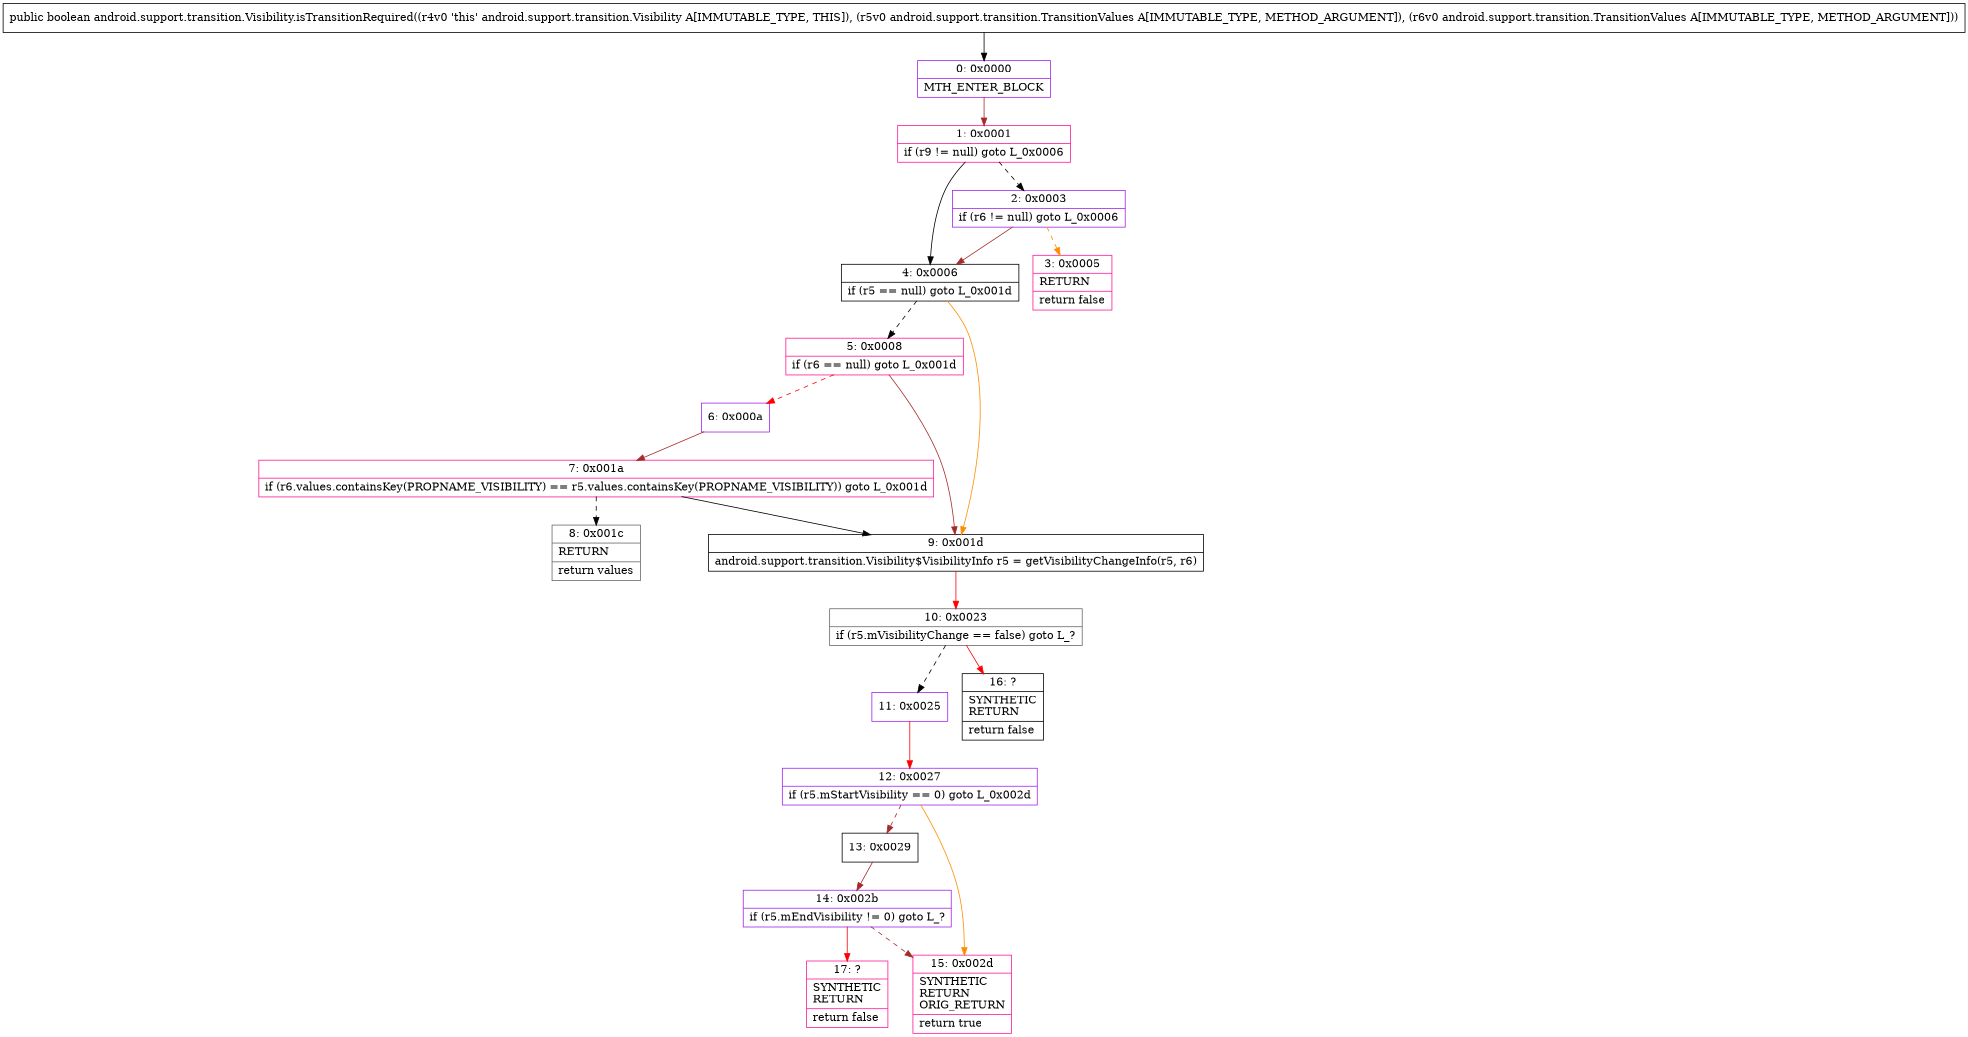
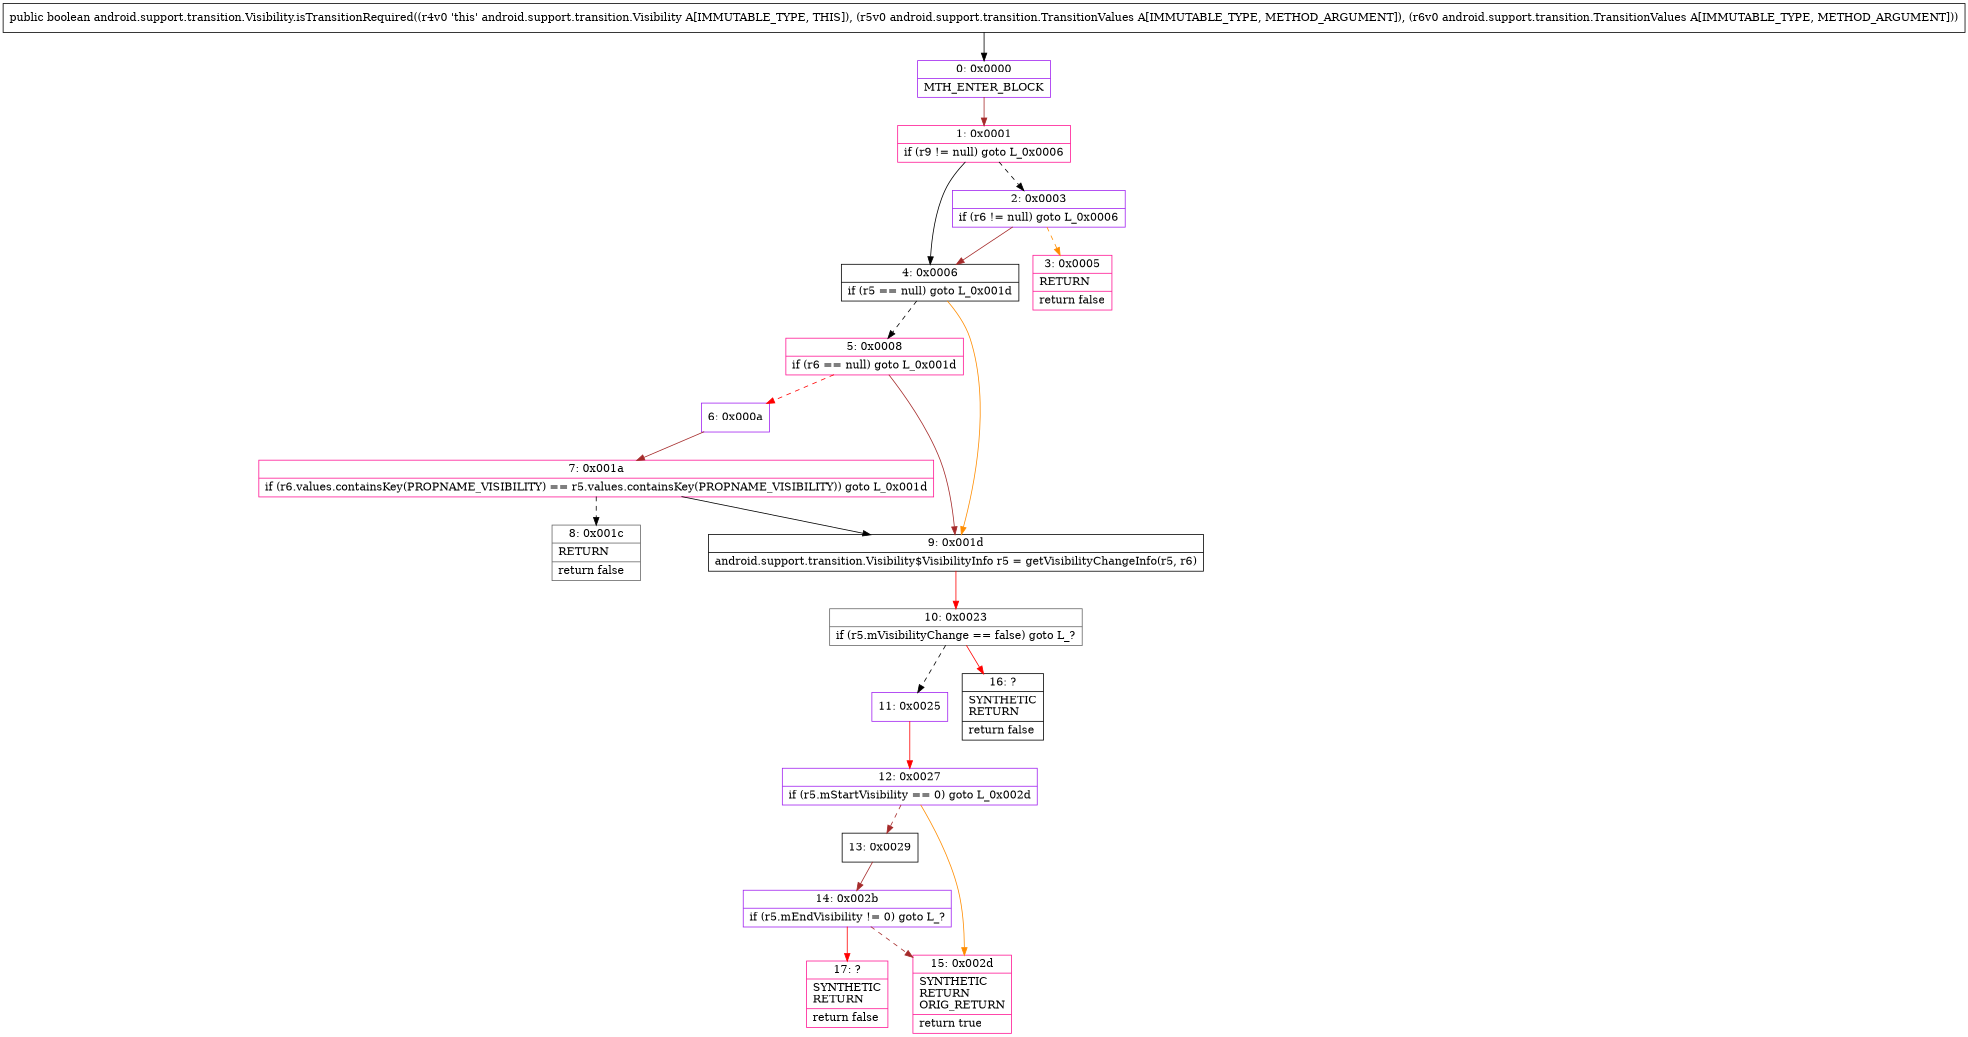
  digraph {
    node [color=purple shape=record]
    edge [color=brown]
    n1 [label="{0\:\ 0x0000|MTH_ENTER_BLOCK\l}"]
    n2 [color=deeppink label="{1\:\ 0x0001|if (r9 != null) goto L_0x0006\l}"]
    n3 [label="{2\:\ 0x0003|if (r6 != null) goto L_0x0006\l}"]
    n4 [color=black label="{4\:\ 0x0006|if (r5 == null) goto L_0x001d\l}"]
    n5 [color=deeppink label="{3\:\ 0x0005|RETURN\l|return false\l}"]
    n6 [color=deeppink label="{5\:\ 0x0008|if (r6 == null) goto L_0x001d\l}"]
    n7 [color=black label="{9\:\ 0x001d|android.support.transition.Visibility$VisibilityInfo r5 = getVisibilityChangeInfo(r5, r6)\l}"]
    n8 [label="{6\:\ 0x000a}"]
    n9 [color=gray40 label="{10\:\ 0x0023|if (r5.mVisibilityChange == false) goto L_?\l}"]
    n10 [color=deeppink label="{7\:\ 0x001a|if (r6.values.containsKey(PROPNAME_VISIBILITY) == r5.values.containsKey(PROPNAME_VISIBILITY)) goto L_0x001d\l}"]
-   n11 [color=gray40 label="{8\:\ 0x001c|RETURN\l|return values\l}"]
+   n11 [color=gray40 label="{8\:\ 0x001c|RETURN\l|return false\l}"]
    n12 [label="{11\:\ 0x0025}"]
    n13 [color=black label="{16\:\ ?|SYNTHETIC\lRETURN\l|return false\l}"]
    n14 [label="{12\:\ 0x0027|if (r5.mStartVisibility == 0) goto L_0x002d\l}"]
    n15 [color=black label="{13\:\ 0x0029}"]
    n16 [color=deeppink label="{15\:\ 0x002d|SYNTHETIC\lRETURN\lORIG_RETURN\l|return true\l}"]
    n17 [label="{14\:\ 0x002b|if (r5.mEndVisibility != 0) goto L_?\l}"]
    n18 [color=deeppink label="{17\:\ ?|SYNTHETIC\lRETURN\l|return false\l}"]
    n19 [color=black label="{public boolean android.support.transition.Visibility.isTransitionRequired((r4v0 'this' android.support.transition.Visibility A[IMMUTABLE_TYPE, THIS]), (r5v0 android.support.transition.TransitionValues A[IMMUTABLE_TYPE, METHOD_ARGUMENT]), (r6v0 android.support.transition.TransitionValues A[IMMUTABLE_TYPE, METHOD_ARGUMENT])) }"]
    n1 -> n2
    n2 -> n3 [color=black style=dashed]
    n2 -> n4 [color=black]
    n3 -> n4
    n3 -> n5 [color=darkorange style=dashed]
    n4 -> n6 [color=black style=dashed]
    n4 -> n7 [color=darkorange]
    n6 -> n7
    n6 -> n8 [color=red style=dashed]
    n7 -> n9 [color=red]
    n8 -> n10
    n9 -> n12 [color=black style=dashed]
    n9 -> n13 [color=red]
    n10 -> n7 [color=black]
    n10 -> n11 [color=black style=dashed]
    n12 -> n14 [color=red]
    n14 -> n15 [style=dashed]
    n14 -> n16 [color=darkorange]
    n15 -> n17
    n17 -> n16 [style=dashed]
    n17 -> n18 [color=red]
    n19 -> n1 [color=black]
  }
